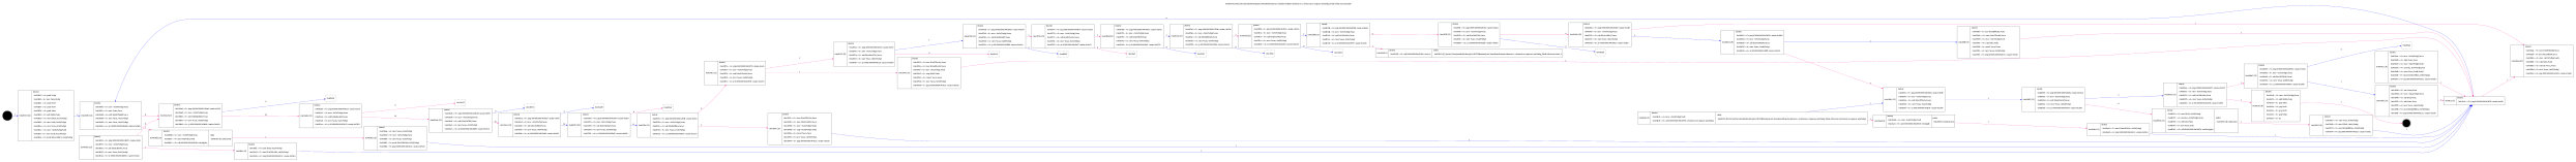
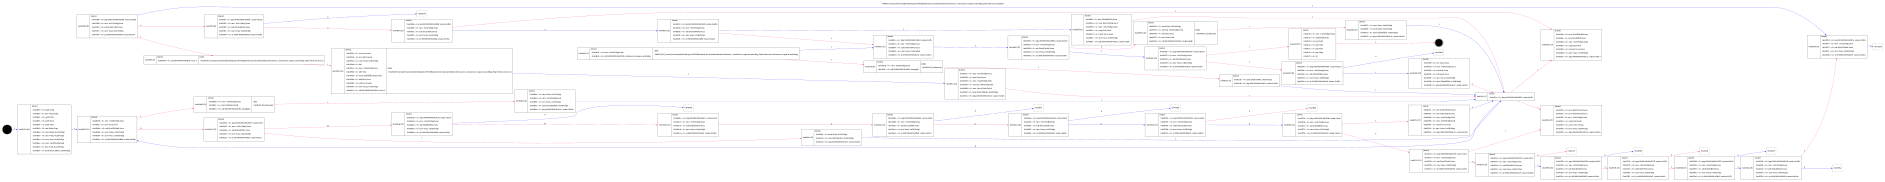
  digraph {
    fontname=Merriweather
    label="0x401650 (/mnt/c/Users/mathe/Desktop/tcc/POCII/binaries/extr_linuxkerneltimeclocksource.c_clocksource_enqueue_watchdog_Final-ollvm.out::main(0))"
    labelloc=t
    rankdir=LR
    node [fontname=Merriweather shape=record]
    edge [color=deeppink fontname=Merriweather]
    Entry [fillcolor=black height=0.3 shape=circle style=filled width=0.3]
    n2 [label="{\n     0x401650 [43]\l\n     | [instrs]\l\n     &nbsp;&nbsp;0x401650 \<+1\>: push %rbp\l\n     &nbsp;&nbsp;0x401651 \<+3\>: mov %rsp,%rbp\l\n     &nbsp;&nbsp;0x401654 \<+2\>: push %r15\l\n     &nbsp;&nbsp;0x401656 \<+2\>: push %r14\l\n     &nbsp;&nbsp;0x401658 \<+1\>: push %rbx\l\n     &nbsp;&nbsp;0x401659 \<+7\>: sub $0xb8,%rsp\l\n     &nbsp;&nbsp;0x401660 \<+7\>: movl $0x0,-0x24(%rbp)\l\n     &nbsp;&nbsp;0x401667 \<+3\>: mov %edi,-0x28(%rbp)\l\n     &nbsp;&nbsp;0x40166a \<+4\>: mov %rsi,-0x30(%rbp)\l\n     &nbsp;&nbsp;0x40166e \<+3\>: mov -0x28(%rbp),%edi\l\n     &nbsp;&nbsp;0x401671 \<+3\>: mov %edi,-0x20(%rbp)\l\n     &nbsp;&nbsp;0x401674 \<+7\>: movl $0x3cc8f8c3,-0x58(%rbp)\l\n  }"]
    n3 [label="{\n     0x40167b [23]\l\n     | [instrs]\l\n     &nbsp;&nbsp;0x40167b \<+3\>: mov -0x58(%rbp),%eax\l\n     &nbsp;&nbsp;0x40167e \<+2\>: mov %eax,%ecx\l\n     &nbsp;&nbsp;0x401680 \<+6\>: sub $0x817b16dd,%ecx\l\n     &nbsp;&nbsp;0x401686 \<+3\>: mov %eax,-0x5c(%rbp)\l\n     &nbsp;&nbsp;0x401689 \<+3\>: mov %ecx,-0x60(%rbp)\l\n     &nbsp;&nbsp;0x40168c \<+6\>: je 00000000004018dd \<main+0x28d\>\l\n  }"]
    n4 [label="{\n     0x4018dd [13]\l\n     | [instrs]\l\n     &nbsp;&nbsp;0x4018dd \<+4\>: mov -0x30(%rbp),%rax\l\n     &nbsp;&nbsp;0x4018e1 \<+4\>: mov 0x8(%rax),%rdi\l\n     &nbsp;&nbsp;0x4018e5 \<+5\>: call 0000000000401060 \<atoi@plt\>\l\n     | [calls]\l\n     &nbsp;&nbsp;0x401060 \{1\} (unknown)\l\n  }"]
    n5 [label="{\n     0x401692 [22]\l\n     | [instrs]\l\n     &nbsp;&nbsp;0x401692 \<+5\>: jmp 0000000000401697 \<main+0x47\>\l\n     &nbsp;&nbsp;0x401697 \<+3\>: mov -0x5c(%rbp),%eax\l\n     &nbsp;&nbsp;0x40169a \<+5\>: sub $0x8cb50f4c,%eax\l\n     &nbsp;&nbsp;0x40169f \<+3\>: mov %eax,-0x64(%rbp)\l\n     &nbsp;&nbsp;0x4016a2 \<+6\>: je 0000000000401bfc \<main+0x5ac\>\l\n  }"]
    n6 [label="{\n     0x4018ea [21]\l\n     | [instrs]\l\n     &nbsp;&nbsp;0x4018ea \<+3\>: mov %eax,-0x34(%rbp)\l\n     &nbsp;&nbsp;0x4018ed \<+3\>: mov -0x34(%rbp),%eax\l\n     &nbsp;&nbsp;0x4018f0 \<+3\>: mov %eax,-0x1c(%rbp)\l\n     &nbsp;&nbsp;0x4018f3 \<+7\>: movl $0x42580986,-0x58(%rbp)\l\n     &nbsp;&nbsp;0x4018fa \<+5\>: jmp 0000000000401c2c \<main+0x5dc\>\l\n  }"]
    n7 [label="{\n     0x401bfc [19]\l\n     | [instrs]\l\n     &nbsp;&nbsp;0x401bfc \<+7\>: movl $0x0,-0x24(%rbp)\l\n     &nbsp;&nbsp;0x401c03 \<+7\>: movl $0x718e4f4e,-0x58(%rbp)\l\n     &nbsp;&nbsp;0x401c0a \<+5\>: jmp 0000000000401c2c \<main+0x5dc\>\l\n  }"]
    n8 [label="{\n     0x4016a8 [22]\l\n     | [instrs]\l\n     &nbsp;&nbsp;0x4016a8 \<+5\>: jmp 00000000004016ad \<main+0x5d\>\l\n     &nbsp;&nbsp;0x4016ad \<+3\>: mov -0x5c(%rbp),%eax\l\n     &nbsp;&nbsp;0x4016b0 \<+5\>: sub $0x8fabd566,%eax\l\n     &nbsp;&nbsp;0x4016b5 \<+3\>: mov %eax,-0x68(%rbp)\l\n     &nbsp;&nbsp;0x4016b8 \<+6\>: je 0000000000401ab8 \<main+0x468\>\l\n  }"]
    n9 [label="{\n     0x401c2c [5]\l\n     | [instrs]\l\n     &nbsp;&nbsp;0x401c2c \<+5\>: jmp 000000000040167b \<main+0x2b\>\l\n  }"]
    n10 [label="{\n     0x401ab8\l\n  }" style=dashed]
    n11 [label="{\n     0x4016be [22]\l\n     | [instrs]\l\n     &nbsp;&nbsp;0x4016be \<+5\>: jmp 00000000004016c3 \<main+0x73\>\l\n     &nbsp;&nbsp;0x4016c3 \<+3\>: mov -0x5c(%rbp),%eax\l\n     &nbsp;&nbsp;0x4016c6 \<+5\>: sub $0xbd6cde4f,%eax\l\n     &nbsp;&nbsp;0x4016cb \<+3\>: mov %eax,-0x6c(%rbp)\l\n     &nbsp;&nbsp;0x4016ce \<+6\>: je 0000000000401a22 \<main+0x3d2\>\l\n  }"]
    Exit [fillcolor=black height=0.3 peripheries=2 shape=circle style=filled width=0.3]
    n13 [label="{\n     0x4018aa [27]\l\n     | [instrs]\l\n     &nbsp;&nbsp;0x4018aa \<+5\>: mov $0x817b16dd,%eax\l\n     &nbsp;&nbsp;0x4018af \<+5\>: mov $0x23f1b70,%ecx\l\n     &nbsp;&nbsp;0x4018b4 \<+3\>: mov -0x20(%rbp),%edx\l\n     &nbsp;&nbsp;0x4018b7 \<+3\>: cmp $0x2,%edx\l\n     &nbsp;&nbsp;0x4018ba \<+3\>: cmovne %ecx,%eax\l\n     &nbsp;&nbsp;0x4018bd \<+3\>: mov %eax,-0x58(%rbp)\l\n     &nbsp;&nbsp;0x4018c0 \<+5\>: jmp 0000000000401c2c \<main+0x5dc\>\l\n  }"]
-   n14 [label="{\n     0x401a22\l\n  }" style=dashed]
    n15 [label="{\n     0x4016d4 [22]\l\n     | [instrs]\l\n     &nbsp;&nbsp;0x4016d4 \<+5\>: jmp 00000000004016d9 \<main+0x89\>\l\n     &nbsp;&nbsp;0x4016d9 \<+3\>: mov -0x5c(%rbp),%eax\l\n     &nbsp;&nbsp;0x4016dc \<+5\>: sub $0xc12a7f80,%eax\l\n     &nbsp;&nbsp;0x4016e1 \<+3\>: mov %eax,-0x70(%rbp)\l\n     &nbsp;&nbsp;0x4016e4 \<+6\>: je 0000000000401b93 \<main+0x543\>\l\n  }"]
    n16 [label="{\n     0x401a16 [12]\l\n     | [instrs]\l\n     &nbsp;&nbsp;0x401a16 \<+7\>: movl $0x8cb50f4c,-0x58(%rbp)\l\n     &nbsp;&nbsp;0x401a1d \<+5\>: jmp 0000000000401c2c \<main+0x5dc\>\l\n  }"]
    n17 [label="{\n     0x401b93\l\n  }" style=dashed]
    n18 [label="{\n     0x4016ea [22]\l\n     | [instrs]\l\n     &nbsp;&nbsp;0x4016ea \<+5\>: jmp 00000000004016ef \<main+0x9f\>\l\n     &nbsp;&nbsp;0x4016ef \<+3\>: mov -0x5c(%rbp),%eax\l\n     &nbsp;&nbsp;0x4016f2 \<+5\>: sub $0xc152b2f1,%eax\l\n     &nbsp;&nbsp;0x4016f7 \<+3\>: mov %eax,-0x74(%rbp)\l\n     &nbsp;&nbsp;0x4016fa \<+6\>: je 0000000000401ad9 \<main+0x489\>\l\n  }"]
    n19 [label="{\n     0x401a0d [9]\l\n     | [instrs]\l\n     &nbsp;&nbsp;0x401a0d \<+4\>: mov -0x40(%rbp),%rdi\l\n     &nbsp;&nbsp;0x401a11 \<+5\>: call 0000000000401030 \<free@plt\>\l\n     | [calls]\l\n     &nbsp;&nbsp;0x401030 \{1\} (unknown)\l\n  }"]
    n20 [label="{\n     0x401ad9\l\n  }" style=dashed]
    n21 [label="{\n     0x401700 [22]\l\n     | [instrs]\l\n     &nbsp;&nbsp;0x401700 \<+5\>: jmp 0000000000401705 \<main+0xb5\>\l\n     &nbsp;&nbsp;0x401705 \<+3\>: mov -0x5c(%rbp),%eax\l\n     &nbsp;&nbsp;0x401708 \<+5\>: sub $0xc57a2ba2,%eax\l\n     &nbsp;&nbsp;0x40170d \<+3\>: mov %eax,-0x78(%rbp)\l\n     &nbsp;&nbsp;0x401710 \<+6\>: je 0000000000401b03 \<main+0x4b3\>\l\n  }"]
    n22 [label="{\n     0x4018a0\l\n  }" style=dashed]
    n23 [label="{\n     0x401b03\l\n  }" style=dashed]
    n24 [label="{\n     0x401716 [22]\l\n     | [instrs]\l\n     &nbsp;&nbsp;0x401716 \<+5\>: jmp 000000000040171b \<main+0xcb\>\l\n     &nbsp;&nbsp;0x40171b \<+3\>: mov -0x5c(%rbp),%eax\l\n     &nbsp;&nbsp;0x40171e \<+5\>: sub $0xd6fffebe,%eax\l\n     &nbsp;&nbsp;0x401723 \<+3\>: mov %eax,-0x7c(%rbp)\l\n     &nbsp;&nbsp;0x401726 \<+6\>: je 000000000040197e \<main+0x32e\>\l\n  }"]
    n25 [label="{\n     0x4019eb [25]\l\n     | [instrs]\l\n     &nbsp;&nbsp;0x4019eb \<+2\>: xor %eax,%eax\l\n     &nbsp;&nbsp;0x4019ed \<+3\>: mov -0x44(%rbp),%ecx\l\n     &nbsp;&nbsp;0x4019f0 \<+3\>: sub $0x1,%eax\l\n     &nbsp;&nbsp;0x4019f3 \<+2\>: sub %eax,%ecx\l\n     &nbsp;&nbsp;0x4019f5 \<+3\>: mov %ecx,-0x44(%rbp)\l\n     &nbsp;&nbsp;0x4019f8 \<+7\>: movl $0xd6fffebe,-0x58(%rbp)\l\n     &nbsp;&nbsp;0x4019ff \<+5\>: jmp 0000000000401c2c \<main+0x5dc\>\l\n  }"]
    n26 [label="{\n     0x40197e [27]\l\n     | [instrs]\l\n     &nbsp;&nbsp;0x40197e \<+5\>: mov $0x437b545e,%eax\l\n     &nbsp;&nbsp;0x401983 \<+5\>: mov $0x30c2dc14,%ecx\l\n     &nbsp;&nbsp;0x401988 \<+3\>: mov -0x44(%rbp),%edx\l\n     &nbsp;&nbsp;0x40198b \<+3\>: cmp -0x38(%rbp),%edx\l\n     &nbsp;&nbsp;0x40198e \<+3\>: cmovl %ecx,%eax\l\n     &nbsp;&nbsp;0x401991 \<+3\>: mov %eax,-0x58(%rbp)\l\n     &nbsp;&nbsp;0x401994 \<+5\>: jmp 0000000000401c2c \<main+0x5dc\>\l\n  }"]
    n27 [label="{\n     0x40172c [22]\l\n     | [instrs]\l\n     &nbsp;&nbsp;0x40172c \<+5\>: jmp 0000000000401731 \<main+0xe1\>\l\n     &nbsp;&nbsp;0x401731 \<+3\>: mov -0x5c(%rbp),%eax\l\n     &nbsp;&nbsp;0x401734 \<+5\>: sub $0xe379ceb8,%eax\l\n     &nbsp;&nbsp;0x401739 \<+3\>: mov %eax,-0x80(%rbp)\l\n     &nbsp;&nbsp;0x40173c \<+6\>: je 0000000000401935 \<main+0x2e5\>\l\n  }"]
    n28 [label="{\n     0x401887 [25]\l\n     | [instrs]\l\n     &nbsp;&nbsp;0x401887 \<+5\>: jmp 000000000040188c \<main+0x23c\>\l\n     &nbsp;&nbsp;0x40188c \<+3\>: mov -0x5c(%rbp),%eax\l\n     &nbsp;&nbsp;0x40188f \<+5\>: sub $0x76276b36,%eax\l\n     &nbsp;&nbsp;0x401894 \<+6\>: mov %eax,-0xb8(%rbp)\l\n     &nbsp;&nbsp;0x40189a \<+6\>: je 00000000004019eb \<main+0x39b\>\l\n  }"]
    n29 [label="{\n     0x401935 [27]\l\n     | [instrs]\l\n     &nbsp;&nbsp;0x401935 \<+5\>: mov $0xf375ec0a,%eax\l\n     &nbsp;&nbsp;0x40193a \<+5\>: mov $0x687ee2af,%ecx\l\n     &nbsp;&nbsp;0x40193f \<+3\>: mov -0x1c(%rbp),%edx\l\n     &nbsp;&nbsp;0x401942 \<+3\>: cmp $0x0,%edx\l\n     &nbsp;&nbsp;0x401945 \<+3\>: cmove %ecx,%eax\l\n     &nbsp;&nbsp;0x401948 \<+3\>: mov %eax,-0x58(%rbp)\l\n     &nbsp;&nbsp;0x40194b \<+5\>: jmp 0000000000401c2c \<main+0x5dc\>\l\n  }"]
    n30 [label="{\n     0x401742 [25]\l\n     | [instrs]\l\n     &nbsp;&nbsp;0x401742 \<+5\>: jmp 0000000000401747 \<main+0xf7\>\l\n     &nbsp;&nbsp;0x401747 \<+3\>: mov -0x5c(%rbp),%eax\l\n     &nbsp;&nbsp;0x40174a \<+5\>: sub $0xe86e673a,%eax\l\n     &nbsp;&nbsp;0x40174f \<+6\>: mov %eax,-0x84(%rbp)\l\n     &nbsp;&nbsp;0x401755 \<+6\>: je 0000000000401c20 \<main+0x5d0\>\l\n  }"]
    n31 [label="{\n     0x401c0f [17]\l\n     | [instrs]\l\n     &nbsp;&nbsp;0x401c0f \<+3\>: mov -0x24(%rbp),%eax\l\n     &nbsp;&nbsp;0x401c12 \<+7\>: add $0xb8,%rsp\l\n     &nbsp;&nbsp;0x401c19 \<+1\>: pop %rbx\l\n     &nbsp;&nbsp;0x401c1a \<+2\>: pop %r14\l\n     &nbsp;&nbsp;0x401c1c \<+2\>: pop %r15\l\n     &nbsp;&nbsp;0x401c1e \<+1\>: pop %rbp\l\n     &nbsp;&nbsp;0x401c1f \<+1\>: ret\l\n  }"]
    n32 [label="{\n     0x401c20\l\n  }" style=dashed]
    n33 [label="{\n     0x40175b [25]\l\n     | [instrs]\l\n     &nbsp;&nbsp;0x40175b \<+5\>: jmp 0000000000401760 \<main+0x110\>\l\n     &nbsp;&nbsp;0x401760 \<+3\>: mov -0x5c(%rbp),%eax\l\n     &nbsp;&nbsp;0x401763 \<+5\>: sub $0xefe16d92,%eax\l\n     &nbsp;&nbsp;0x401768 \<+6\>: mov %eax,-0x88(%rbp)\l\n     &nbsp;&nbsp;0x40176e \<+6\>: je 0000000000401bf0 \<main+0x5a0\>\l\n  }"]
    n34 [label="{\n     0x4019ca [33]\l\n     | [instrs]\l\n     &nbsp;&nbsp;0x4019ca \<+6\>: mov -0xc0(%rbp),%ecx\l\n     &nbsp;&nbsp;0x4019d0 \<+3\>: imul %eax,%ecx\l\n     &nbsp;&nbsp;0x4019d3 \<+4\>: mov -0x40(%rbp),%rdi\l\n     &nbsp;&nbsp;0x4019d7 \<+4\>: movslq -0x44(%rbp),%r8\l\n     &nbsp;&nbsp;0x4019db \<+4\>: mov %ecx,(%rdi,%r8,4)\l\n     &nbsp;&nbsp;0x4019df \<+7\>: movl $0x76276b36,-0x58(%rbp)\l\n     &nbsp;&nbsp;0x4019e6 \<+5\>: jmp 0000000000401c2c \<main+0x5dc\>\l\n  }"]
    n35 [label="{\n     0x401bf0\l\n  }" style=dashed]
    n36 [label="{\n     0x401774 [25]\l\n     | [instrs]\l\n     &nbsp;&nbsp;0x401774 \<+5\>: jmp 0000000000401779 \<main+0x129\>\l\n     &nbsp;&nbsp;0x401779 \<+3\>: mov -0x5c(%rbp),%eax\l\n     &nbsp;&nbsp;0x40177c \<+5\>: sub $0xf375ec0a,%eax\l\n     &nbsp;&nbsp;0x401781 \<+6\>: mov %eax,-0x8c(%rbp)\l\n     &nbsp;&nbsp;0x401787 \<+6\>: je 0000000000401af7 \<main+0x4a7\>\l\n  }"]
+   n37 [label="{\n     0x40199e [44]\l\n     | [instrs]\l\n     &nbsp;&nbsp;0x40199e \<+2\>: xor %ecx,%ecx\l\n     &nbsp;&nbsp;0x4019a0 \<+5\>: mov $0x2,%edx\l\n     &nbsp;&nbsp;0x4019a5 \<+6\>: mov %edx,-0xbc(%rbp)\l\n     &nbsp;&nbsp;0x4019ab \<+1\>: cltd\l\n     &nbsp;&nbsp;0x4019ac \<+6\>: mov -0xbc(%rbp),%esi\l\n     &nbsp;&nbsp;0x4019b2 \<+2\>: idiv %esi\l\n     &nbsp;&nbsp;0x4019b4 \<+6\>: imul $0xfffffffe,%edx,%edx\l\n     &nbsp;&nbsp;0x4019ba \<+3\>: sub $0x1,%ecx\l\n     &nbsp;&nbsp;0x4019bd \<+2\>: sub %ecx,%edx\l\n     &nbsp;&nbsp;0x4019bf \<+6\>: mov %edx,-0xc0(%rbp)\l\n     &nbsp;&nbsp;0x4019c5 \<+5\>: call 0000000000401160 \<next_i\>\l\n     | [calls]\l\n     &nbsp;&nbsp;0x401160 \{1\} (/mnt/c/Users/mathe/Desktop/tcc/POCII/binaries/extr_linuxkerneltimeclocksource.c_clocksource_enqueue_watchdog_Final-ollvm.out::next_i)\l\n  }"]
    n38 [label="{\n     0x401af7\l\n  }" style=dashed]
    n39 [label="{\n     0x40178d [25]\l\n     | [instrs]\l\n     &nbsp;&nbsp;0x40178d \<+5\>: jmp 0000000000401792 \<main+0x142\>\l\n     &nbsp;&nbsp;0x401792 \<+3\>: mov -0x5c(%rbp),%eax\l\n     &nbsp;&nbsp;0x401795 \<+5\>: sub $0x23f1b70,%eax\l\n     &nbsp;&nbsp;0x40179a \<+6\>: mov %eax,-0x90(%rbp)\l\n     &nbsp;&nbsp;0x4017a0 \<+6\>: je 00000000004018c5 \<main+0x275\>\l\n  }"]
    n40 [label="{\n     0x401967 [23]\l\n     | [instrs]\l\n     &nbsp;&nbsp;0x401967 \<+4\>: mov %rax,-0x40(%rbp)\l\n     &nbsp;&nbsp;0x40196b \<+7\>: movl $0x0,-0x44(%rbp)\l\n     &nbsp;&nbsp;0x401972 \<+7\>: movl $0xd6fffebe,-0x58(%rbp)\l\n     &nbsp;&nbsp;0x401979 \<+5\>: jmp 0000000000401c2c \<main+0x5dc\>\l\n  }"]
    n41 [label="{\n     0x4018c5\l\n  }" style=dashed]
    n42 [label="{\n     0x4017a6 [25]\l\n     | [instrs]\l\n     &nbsp;&nbsp;0x4017a6 \<+5\>: jmp 00000000004017ab \<main+0x15b\>\l\n     &nbsp;&nbsp;0x4017ab \<+3\>: mov -0x5c(%rbp),%eax\l\n     &nbsp;&nbsp;0x4017ae \<+5\>: sub $0x1dd4b32a,%eax\l\n     &nbsp;&nbsp;0x4017b3 \<+6\>: mov %eax,-0x94(%rbp)\l\n     &nbsp;&nbsp;0x4017b9 \<+6\>: je 000000000040191a \<main+0x2ca\>\l\n  }"]
    n43 [label="{\n     0x40186e [25]\l\n     | [instrs]\l\n     &nbsp;&nbsp;0x40186e \<+5\>: jmp 0000000000401873 \<main+0x223\>\l\n     &nbsp;&nbsp;0x401873 \<+3\>: mov -0x5c(%rbp),%eax\l\n     &nbsp;&nbsp;0x401876 \<+5\>: sub $0x718e4f4e,%eax\l\n     &nbsp;&nbsp;0x40187b \<+6\>: mov %eax,-0xb4(%rbp)\l\n     &nbsp;&nbsp;0x401881 \<+6\>: je 0000000000401c0f \<main+0x5bf\>\l\n  }"]
    n44 [label="{\n     0x40191a\l\n  }" style=dashed]
    n45 [label="{\n     0x4017bf [25]\l\n     | [instrs]\l\n     &nbsp;&nbsp;0x4017bf \<+5\>: jmp 00000000004017c4 \<main+0x174\>\l\n     &nbsp;&nbsp;0x4017c4 \<+3\>: mov -0x5c(%rbp),%eax\l\n     &nbsp;&nbsp;0x4017c7 \<+5\>: sub $0x242348af,%eax\l\n     &nbsp;&nbsp;0x4017cc \<+6\>: mov %eax,-0x98(%rbp)\l\n     &nbsp;&nbsp;0x4017d2 \<+6\>: je 0000000000401a50 \<main+0x400\>\l\n  }"]
    n46 [label="{\n     0x401950 [23]\l\n     | [instrs]\l\n     &nbsp;&nbsp;0x401950 \<+7\>: movl $0x1,-0x38(%rbp)\l\n     &nbsp;&nbsp;0x401957 \<+4\>: movslq -0x38(%rbp),%rax\l\n     &nbsp;&nbsp;0x40195b \<+4\>: shl $0x2,%rax\l\n     &nbsp;&nbsp;0x40195f \<+3\>: mov %rax,%rdi\l\n     &nbsp;&nbsp;0x401962 \<+5\>: call 0000000000401050 \<malloc@plt\>\l\n     | [calls]\l\n     &nbsp;&nbsp;0x401050 \{1\} (unknown)\l\n  }"]
    n47 [label="{\n     0x401a50\l\n  }" style=dashed]
    n48 [label="{\n     0x4017d8 [25]\l\n     | [instrs]\l\n     &nbsp;&nbsp;0x4017d8 \<+5\>: jmp 00000000004017dd \<main+0x18d\>\l\n     &nbsp;&nbsp;0x4017dd \<+3\>: mov -0x5c(%rbp),%eax\l\n     &nbsp;&nbsp;0x4017e0 \<+5\>: sub $0x30c2dc14,%eax\l\n     &nbsp;&nbsp;0x4017e5 \<+6\>: mov %eax,-0x9c(%rbp)\l\n     &nbsp;&nbsp;0x4017eb \<+6\>: je 0000000000401999 \<main+0x349\>\l\n  }"]
    n49 [label="{\n     0x401855 [25]\l\n     | [instrs]\l\n     &nbsp;&nbsp;0x401855 \<+5\>: jmp 000000000040185a \<main+0x20a\>\l\n     &nbsp;&nbsp;0x40185a \<+3\>: mov -0x5c(%rbp),%eax\l\n     &nbsp;&nbsp;0x40185d \<+5\>: sub $0x687ee2af,%eax\l\n     &nbsp;&nbsp;0x401862 \<+6\>: mov %eax,-0xb0(%rbp)\l\n     &nbsp;&nbsp;0x401868 \<+6\>: je 0000000000401950 \<main+0x300\>\l\n  }"]
    n50 [label="{\n     0x401999 [5]\l\n     | [instrs]\l\n     &nbsp;&nbsp;0x401999 \<+5\>: call 0000000000401160 \<next_i\>\l\n     | [calls]\l\n     &nbsp;&nbsp;0x401160 \{1\} (/mnt/c/Users/mathe/Desktop/tcc/POCII/binaries/extr_linuxkerneltimeclocksource.c_clocksource_enqueue_watchdog_Final-ollvm.out::next_i)\l\n  }"]
    n51 [label="{\n     0x4017f1 [25]\l\n     | [instrs]\l\n     &nbsp;&nbsp;0x4017f1 \<+5\>: jmp 00000000004017f6 \<main+0x1a6\>\l\n     &nbsp;&nbsp;0x4017f6 \<+3\>: mov -0x5c(%rbp),%eax\l\n     &nbsp;&nbsp;0x4017f9 \<+5\>: sub $0x3106929a,%eax\l\n     &nbsp;&nbsp;0x4017fe \<+6\>: mov %eax,-0xa0(%rbp)\l\n     &nbsp;&nbsp;0x401804 \<+6\>: je 0000000000401a6b \<main+0x41b\>\l\n  }"]
    n52 [label="{\n     0x401a04 [9]\l\n     | [instrs]\l\n     &nbsp;&nbsp;0x401a04 \<+4\>: mov -0x40(%rbp),%rdi\l\n     &nbsp;&nbsp;0x401a08 \<+5\>: call 0000000000401590 \<clocksource_enqueue_watchdog\>\l\n     | [calls]\l\n     &nbsp;&nbsp;0x401590 \{1\} (/mnt/c/Users/mathe/Desktop/tcc/POCII/binaries/extr_linuxkerneltimeclocksource.c_clocksource_enqueue_watchdog_Final-ollvm.out::clocksource_enqueue_watchdog)\l\n  }"]
    n53 [label="{\n     0x40183c [25]\l\n     | [instrs]\l\n     &nbsp;&nbsp;0x40183c \<+5\>: jmp 0000000000401841 \<main+0x1f1\>\l\n     &nbsp;&nbsp;0x401841 \<+3\>: mov -0x5c(%rbp),%eax\l\n     &nbsp;&nbsp;0x401844 \<+5\>: sub $0x437b545e,%eax\l\n     &nbsp;&nbsp;0x401849 \<+6\>: mov %eax,-0xac(%rbp)\l\n     &nbsp;&nbsp;0x40184f \<+6\>: je 0000000000401a04 \<main+0x3b4\>\l\n  }"]
    n54 [label="{\n     0x401a6b\l\n  }" style=dashed]
    n55 [label="{\n     0x40180a [25]\l\n     | [instrs]\l\n     &nbsp;&nbsp;0x40180a \<+5\>: jmp 000000000040180f \<main+0x1bf\>\l\n     &nbsp;&nbsp;0x40180f \<+3\>: mov -0x5c(%rbp),%eax\l\n     &nbsp;&nbsp;0x401812 \<+5\>: sub $0x3cc8f8c3,%eax\l\n     &nbsp;&nbsp;0x401817 \<+6\>: mov %eax,-0xa4(%rbp)\l\n     &nbsp;&nbsp;0x40181d \<+6\>: je 00000000004018aa \<main+0x25a\>\l\n  }"]
    n56 [label="{\n     0x401823 [25]\l\n     | [instrs]\l\n     &nbsp;&nbsp;0x401823 \<+5\>: jmp 0000000000401828 \<main+0x1d8\>\l\n     &nbsp;&nbsp;0x401828 \<+3\>: mov -0x5c(%rbp),%eax\l\n     &nbsp;&nbsp;0x40182b \<+5\>: sub $0x42580986,%eax\l\n     &nbsp;&nbsp;0x401830 \<+6\>: mov %eax,-0xa8(%rbp)\l\n     &nbsp;&nbsp;0x401836 \<+6\>: je 00000000004018ff \<main+0x2af\>\l\n  }"]
    n57 [label="{\n     0x4018ff [27]\l\n     | [instrs]\l\n     &nbsp;&nbsp;0x4018ff \<+5\>: mov $0x1dd4b32a,%eax\l\n     &nbsp;&nbsp;0x401904 \<+5\>: mov $0xe379ceb8,%ecx\l\n     &nbsp;&nbsp;0x401909 \<+3\>: mov -0x1c(%rbp),%edx\l\n     &nbsp;&nbsp;0x40190c \<+3\>: cmp $0x1,%edx\l\n     &nbsp;&nbsp;0x40190f \<+3\>: cmovl %ecx,%eax\l\n     &nbsp;&nbsp;0x401912 \<+3\>: mov %eax,-0x58(%rbp)\l\n     &nbsp;&nbsp;0x401915 \<+5\>: jmp 0000000000401c2c \<main+0x5dc\>\l\n  }"]
    Entry -> n2 [color=blue label=" 1"]
    n2 -> n3 [color=blue label=" 1"]
    n3 -> n4 [label=" 1"]
-   n3 -> n8 [label=" 11"]
+   n3 -> n5 [label=" 11"]
    n4 -> n6 [label=" 1"]
    n5 -> n7 [label=" 1"]
    n5 -> n8 [label=" 10"]
    n6 -> n9 [color=blue label=" 1"]
    n7 -> n9 [color=blue label=" 1"]
    n8 -> n10 [color=blue label=" 0"]
    n8 -> n11 [label=" 10"]
    n9 -> n3 [color=blue label=" 11"]
    n9 -> n13 [label=" 1"]
-   n11 -> n14 [label=" 0"]
    n11 -> n15 [label=" 10"]
    n15 -> n17 [color=blue label=" 0"]
    n15 -> n18 [label=" 10"]
    n16 -> n9 [color=blue label=" 1"]
    n18 -> n20 [color=blue label=" 0"]
    n18 -> n21 [color=blue label=" 10"]
    n19 -> n16 [label=" 1"]
    n21 -> n23 [label=" 0"]
    n21 -> n24 [color=blue label=" 10"]
    n24 -> n26 [label=" 2"]
    n24 -> n27 [label=" 8"]
    n25 -> n9 [label=" 1"]
    n26 -> n9 [color=blue label=" 2"]
    n27 -> n29 [label=" 1"]
    n27 -> n30 [label=" 7"]
    n28 -> n22 [color=blue label=" 0"]
    n28 -> n25 [color=blue label=" 1"]
-   n29 -> n9 [label=" 1"]
+   n9 -> n29 [label=" 1"]
    n30 -> n32 [label=" 0"]
    n30 -> n33 [color=blue label=" 7"]
    n31 -> Exit [label=" 1"]
    n33 -> n35 [color=blue label=" 0"]
    n33 -> n36 [label=" 7"]
    n34 -> n9 [label=" 1"]
    n36 -> n38 [label=" 0"]
    n36 -> n39 [label=" 7"]
+   n37 -> n34 [color=blue label=" 1"]
    n39 -> n41 [color=blue label=" 0"]
    n39 -> n42 [color=blue label=" 7"]
    n40 -> n9 [color=blue label=" 1"]
    n42 -> n44 [color=blue label=" 0"]
    n42 -> n45 [label=" 7"]
    n43 -> n28 [label=" 1"]
    n43 -> n31 [label=" 1"]
    n45 -> n47 [color=blue label=" 0"]
-   n45 -> n48 [color=blue label=" 7"]
+   n48 -> n45 [color=blue label=" 7"]
    n46 -> n40 [label=" 1"]
    n48 -> n50 [label=" 1"]
    n48 -> n51 [label=" 6"]
    n49 -> n43 [color=blue label=" 2"]
    n49 -> n46 [label=" 8"]
+   n50 -> n37 [label=" 1"]
    n51 -> n54 [color=blue label=" 0"]
    n51 -> n55 [label=" 6"]
    n52 -> n19 [label=" 1"]
    n52 -> n53 [color=blue label=" 1"]
    n53 -> n49 [color=blue label=" 3"]
    n55 -> n13 [label=" 1"]
    n55 -> n56 [color=blue label=" 5"]
    n56 -> n53 [label=" 4"]
    n56 -> n57 [color=blue label=" 1"]
    n57 -> n9 [label=" 1"]
  }
